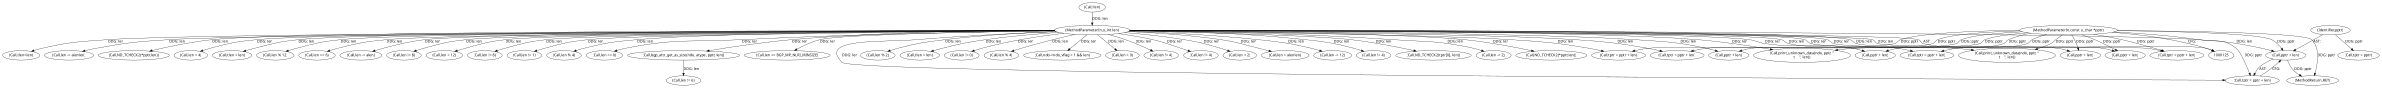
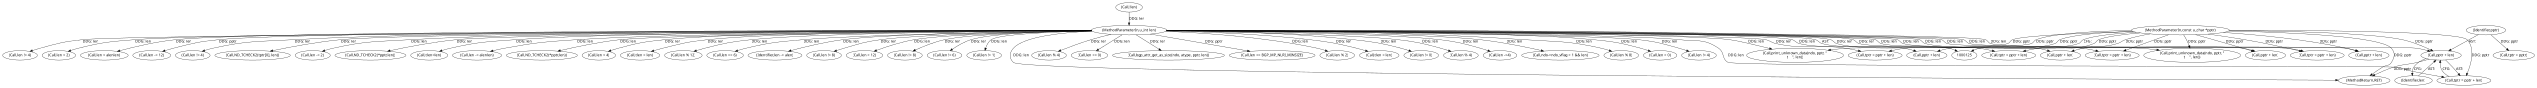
  digraph {
    fontname="Noto Sans"
    node [fontname="Noto Sans"]
    edge [fontname="Noto Sans"]
    n1 [label="(Call,pptr + len)"]
    n2 [label="(Call,tptr = pptr + len)"]
+   n3 [label="(Identifier,len)"]
    n4 [label="(MethodReturn,RET)"]
    n5 [label="(MethodParameterIn,const u_char *pptr)"]
    n6 [label="(Call,tptr = pptr + len)"]
    n7 [label="(Call,pptr + len)"]
    n8 [label="(Call,print_unknown_data(ndo, pptr, \"\n\t    \", len))"]
    n9 [label="(Call,pptr + len)"]
    n10 [label="(Call,print_unknown_data(ndo, pptr, \"\n\t    \", len))"]
    n11 [label="(Call,pptr + len)"]
    n12 [label="(Call,pptr + len)"]
    n13 [label="(Call,tptr < pptr + len)"]
    n14 [label="(Call,tptr < pptr + len)"]
    n15 [label="(Call,tptr < pptr + len)"]
    1000125
    n17 [label="(Call,tptr = pptr)"]
    n18 [label="(Call,bgp_attr_get_as_size(ndo, atype, pptr, len))"]
    n19 [label="(MethodParameterIn,u_int len)"]
    n20 [label="(Call,len == BGP_MP_NLRI_MINSIZE)"]
    n21 [label="(Call,len % 2)"]
    n22 [label="(Call,tlen = len)"]
    n23 [label="(Call,len != 0)"]
    n24 [label="(Call,len % 4)"]
+   n25 [label="(Call,len -=4)"]
    n26 [label="(Call,ndo->ndo_vflag > 1 && len)"]
+   n27 [label="(Call,len % 8)"]
    n28 [label="(Call,len > 0)"]
    n29 [label="(Call,len != 4)"]
    n30 [label="(Call,len != 4)"]
    n31 [label="(Call,len < 2)"]
    n32 [label="(Call,len < alenlen)"]
    n33 [label="(Call,len -= 12)"]
    n34 [label="(Call,len != 4)"]
    n35 [label="(Call,ND_TCHECK2(tptr[0], len))"]
    n36 [label="(Call,len -= 2)"]
    n37 [label="(Call,ND_TCHECK2(*pptr,len))"]
    n38 [label="(Call,tlen=len)"]
    n39 [label="(Call,len -= alenlen)"]
    n40 [label="(Call,ND_TCHECK2(*pptr,len))"]
    n41 [label="(Call,len < 4)"]
    n42 [label="(Call,tlen = len)"]
    n43 [label="(Call,len % 12)"]
    n44 [label="(Call,len == 6)"]
-   n45 [label="(Call,len -= alen)"]
+   n45 [label="(Identifier,len -= alen)"]
    n46 [label="(Call,len != 8)"]
    n47 [label="(Call,len > 12)"]
    n48 [label="(Call,len != 8)"]
    n49 [label="(Call,len != 6)"]
    n50 [label="(Call,len != 1)"]
    n51 [label="(Call,len % 4)"]
    n52 [label="(Call,len == 0)"]
    n53 [label="(Call,!len)"]
    n54 [label="(Identifier,pptr)"]
    n1 -> n2 [label="AST: "]
+   n1 -> n3 [label="CFG: "]
    n1 -> n4 [label="DDG: pptr"]
    n2 -> n1 [label="CFG: "]
+   n3 -> n1 [label="AST: "]
    n5 -> n1 [label="DDG: pptr"]
    n5 -> n2 [label="DDG: pptr"]
    n5 -> n4 [label="DDG: pptr"]
    n5 -> n6 [label="DDG: pptr"]
    n5 -> n7 [label="DDG: pptr"]
    n5 -> n8 [label="DDG: pptr"]
    n5 -> n9 [label="DDG: pptr"]
    n5 -> n10 [label="DDG: pptr"]
    n5 -> n11 [label="DDG: pptr"]
    n5 -> n12 [label="DDG: pptr"]
    n5 -> n13 [label="DDG: pptr"]
    n5 -> n14 [label="DDG: pptr"]
    n5 -> n15 [label="DDG: pptr"]
    n5 -> 1000125 [label="CFG: "]
    n19 -> n1 [label="DDG: len"]
    n19 -> n2 [label="DDG: len"]
+   n19 -> n4 [label="DDG: len"]
    n19 -> n6 [label="DDG: len"]
    n19 -> n7 [label="DDG: len"]
    n19 -> n8 [label="DDG: len"]
    n19 -> n9 [label="DDG: len"]
    n19 -> n10 [label="DDG: len"]
    n19 -> n11 [label="DDG: len"]
    n19 -> n12 [label="DDG: len"]
    n19 -> n13 [label="DDG: len"]
    n19 -> n14 [label="DDG: len"]
    n19 -> n15 [label="DDG: len"]
    n19 -> 1000125 [label="AST: "]
    n19 -> n18 [label="DDG: len"]
-   n19 -> n20 [label="DDG: len"]
+   n19 -> n20 [label="DDG: pptr"]
    n19 -> n21 [label="DDG: len"]
    n19 -> n22 [label="DDG: len"]
    n19 -> n23 [label="DDG: len"]
    n19 -> n24 [label="DDG: len"]
+   n19 -> n25 [label="DDG: len"]
    n19 -> n26 [label="DDG: len"]
+   n19 -> n27 [label="DDG: len"]
    n19 -> n28 [label="DDG: len"]
    n19 -> n29 [label="DDG: len"]
    n19 -> n30 [label="DDG: len"]
    n19 -> n31 [label="DDG: len"]
    n19 -> n32 [label="DDG: len"]
-   n19 -> n33 [label="DDG: len"]
+   n19 -> n33 [label="DDG: pptr"]
    n19 -> n34 [label="DDG: len"]
    n19 -> n35 [label="DDG: len"]
    n19 -> n36 [label="DDG: len"]
    n19 -> n37 [label="DDG: len"]
    n19 -> n38 [label="DDG: len"]
    n19 -> n39 [label="DDG: len"]
    n19 -> n40 [label="DDG: len"]
    n19 -> n41 [label="DDG: len"]
    n19 -> n42 [label="DDG: len"]
    n19 -> n43 [label="DDG: len"]
    n19 -> n44 [label="DDG: len"]
    n19 -> n45 [label="DDG: len"]
    n19 -> n46 [label="DDG: len"]
    n19 -> n47 [label="DDG: len"]
    n19 -> n48 [label="DDG: len"]
-   n18 -> n49 [label="DDG: len"]
+   n19 -> n49 [label="DDG: len"]
    n19 -> n50 [label="DDG: len"]
    n19 -> n51 [label="DDG: len"]
    n19 -> n52 [label="DDG: len"]
    n53 -> n19 [label="DDG: len"]
    n54 -> n1 [label="AST: "]
    n54 -> n17 [label="DDG: pptr"]
  }
